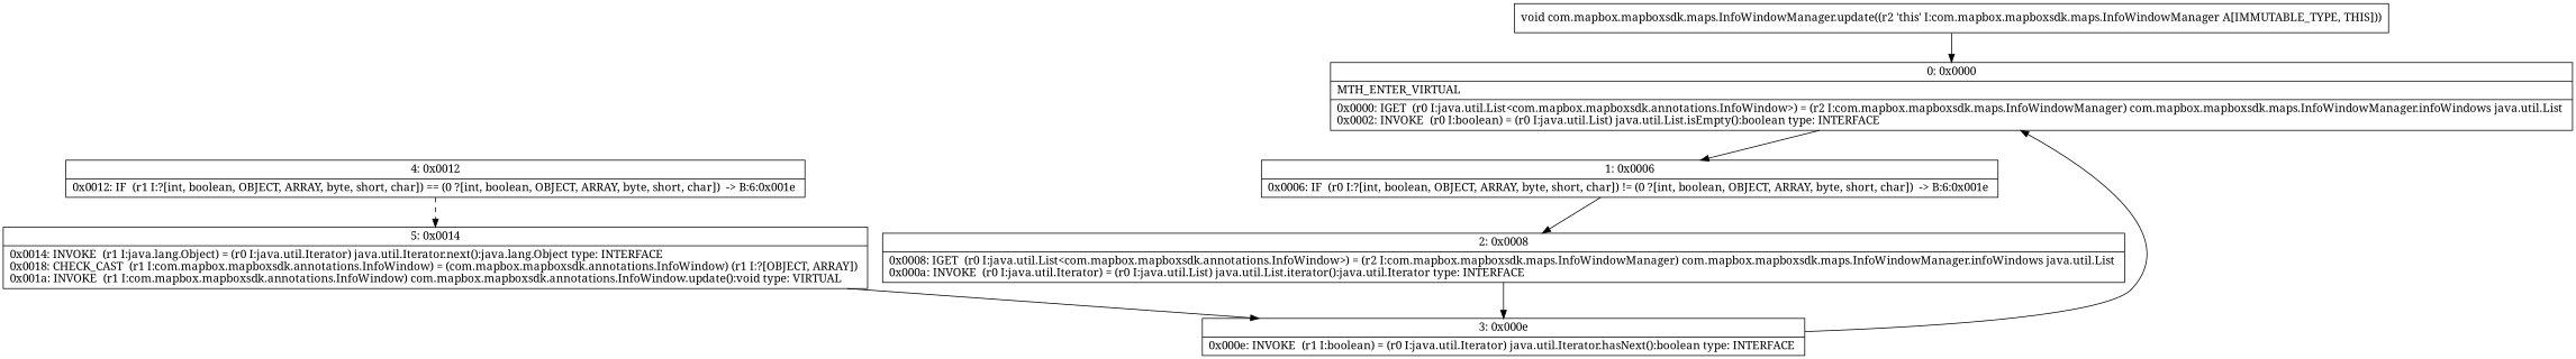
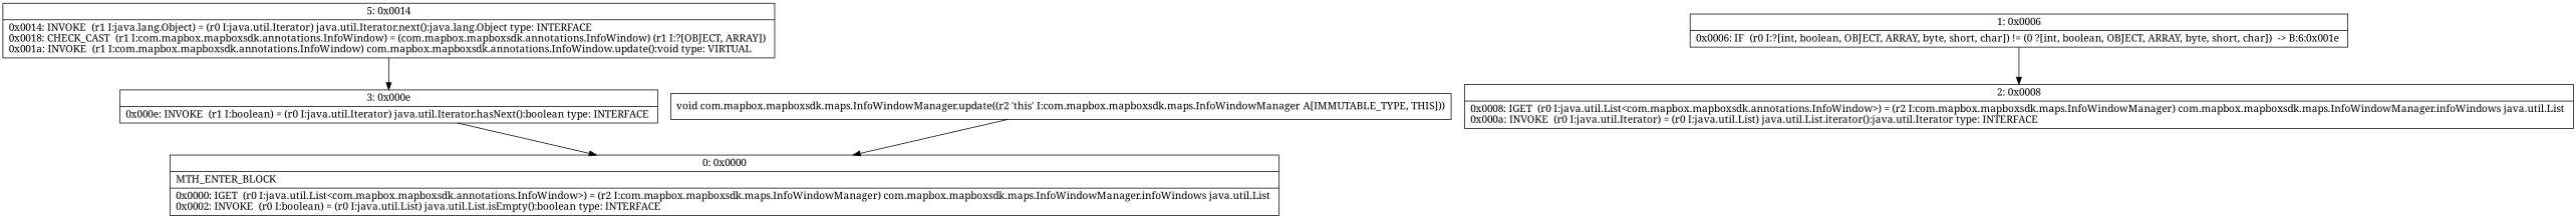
  digraph {
    fontname="Noto Serif"
    node [fontname="Noto Serif" shape=record]
    edge [fontname="Noto Serif"]
-   n1 [label="{0\:\ 0x0000|MTH_ENTER_VIRTUAL\l|0x0000: IGET  (r0 I:java.util.List\<com.mapbox.mapboxsdk.annotations.InfoWindow\>) = (r2 I:com.mapbox.mapboxsdk.maps.InfoWindowManager) com.mapbox.mapboxsdk.maps.InfoWindowManager.infoWindows java.util.List \l0x0002: INVOKE  (r0 I:boolean) = (r0 I:java.util.List) java.util.List.isEmpty():boolean type: INTERFACE \l}"]
+   n1 [label="{0\:\ 0x0000|MTH_ENTER_BLOCK\l|0x0000: IGET  (r0 I:java.util.List\<com.mapbox.mapboxsdk.annotations.InfoWindow\>) = (r2 I:com.mapbox.mapboxsdk.maps.InfoWindowManager) com.mapbox.mapboxsdk.maps.InfoWindowManager.infoWindows java.util.List \l0x0002: INVOKE  (r0 I:boolean) = (r0 I:java.util.List) java.util.List.isEmpty():boolean type: INTERFACE \l}"]
    n2 [label="{1\:\ 0x0006|0x0006: IF  (r0 I:?[int, boolean, OBJECT, ARRAY, byte, short, char]) != (0 ?[int, boolean, OBJECT, ARRAY, byte, short, char])  \-\> B:6:0x001e \l}"]
    n3 [label="{2\:\ 0x0008|0x0008: IGET  (r0 I:java.util.List\<com.mapbox.mapboxsdk.annotations.InfoWindow\>) = (r2 I:com.mapbox.mapboxsdk.maps.InfoWindowManager) com.mapbox.mapboxsdk.maps.InfoWindowManager.infoWindows java.util.List \l0x000a: INVOKE  (r0 I:java.util.Iterator) = (r0 I:java.util.List) java.util.List.iterator():java.util.Iterator type: INTERFACE \l}"]
    n4 [label="{3\:\ 0x000e|0x000e: INVOKE  (r1 I:boolean) = (r0 I:java.util.Iterator) java.util.Iterator.hasNext():boolean type: INTERFACE \l}"]
-   n5 [label="{4\:\ 0x0012|0x0012: IF  (r1 I:?[int, boolean, OBJECT, ARRAY, byte, short, char]) == (0 ?[int, boolean, OBJECT, ARRAY, byte, short, char])  \-\> B:6:0x001e \l}"]
    n6 [label="{5\:\ 0x0014|0x0014: INVOKE  (r1 I:java.lang.Object) = (r0 I:java.util.Iterator) java.util.Iterator.next():java.lang.Object type: INTERFACE \l0x0018: CHECK_CAST  (r1 I:com.mapbox.mapboxsdk.annotations.InfoWindow) = (com.mapbox.mapboxsdk.annotations.InfoWindow) (r1 I:?[OBJECT, ARRAY]) \l0x001a: INVOKE  (r1 I:com.mapbox.mapboxsdk.annotations.InfoWindow) com.mapbox.mapboxsdk.annotations.InfoWindow.update():void type: VIRTUAL \l}"]
    n7 [label="{void com.mapbox.mapboxsdk.maps.InfoWindowManager.update((r2 'this' I:com.mapbox.mapboxsdk.maps.InfoWindowManager A[IMMUTABLE_TYPE, THIS])) }"]
-   n1 -> n2
    n2 -> n3 [style=solid]
-   n3 -> n4
    n4 -> n1
-   n5 -> n6 [style=dashed]
    n6 -> n4
    n7 -> n1
  }
